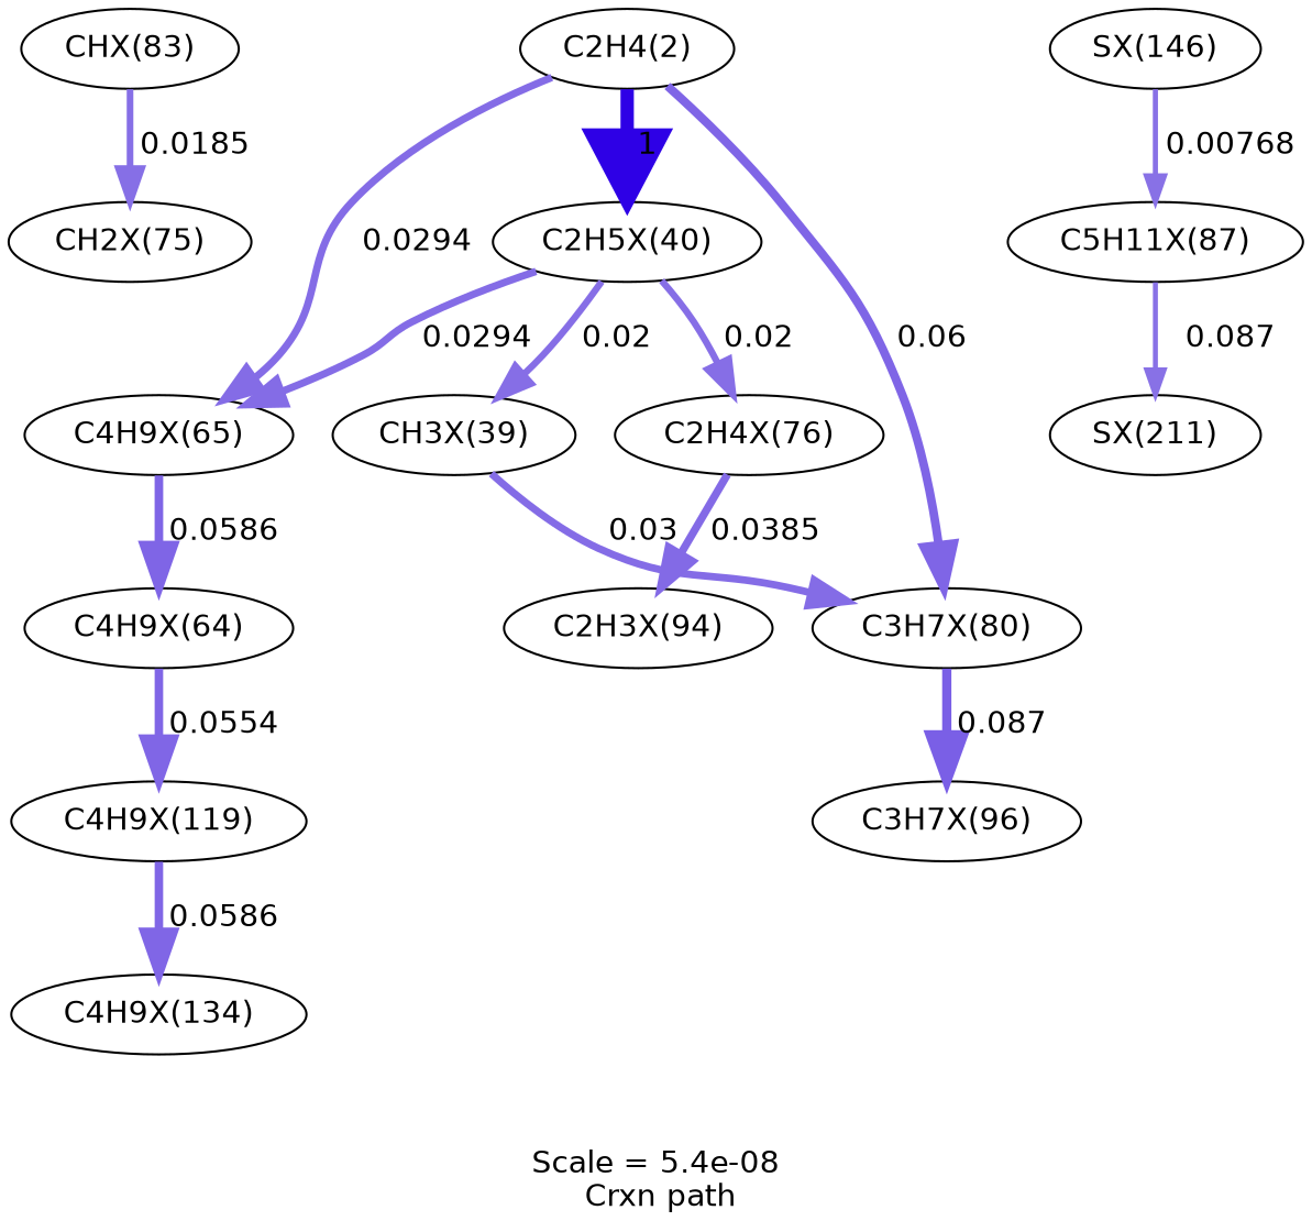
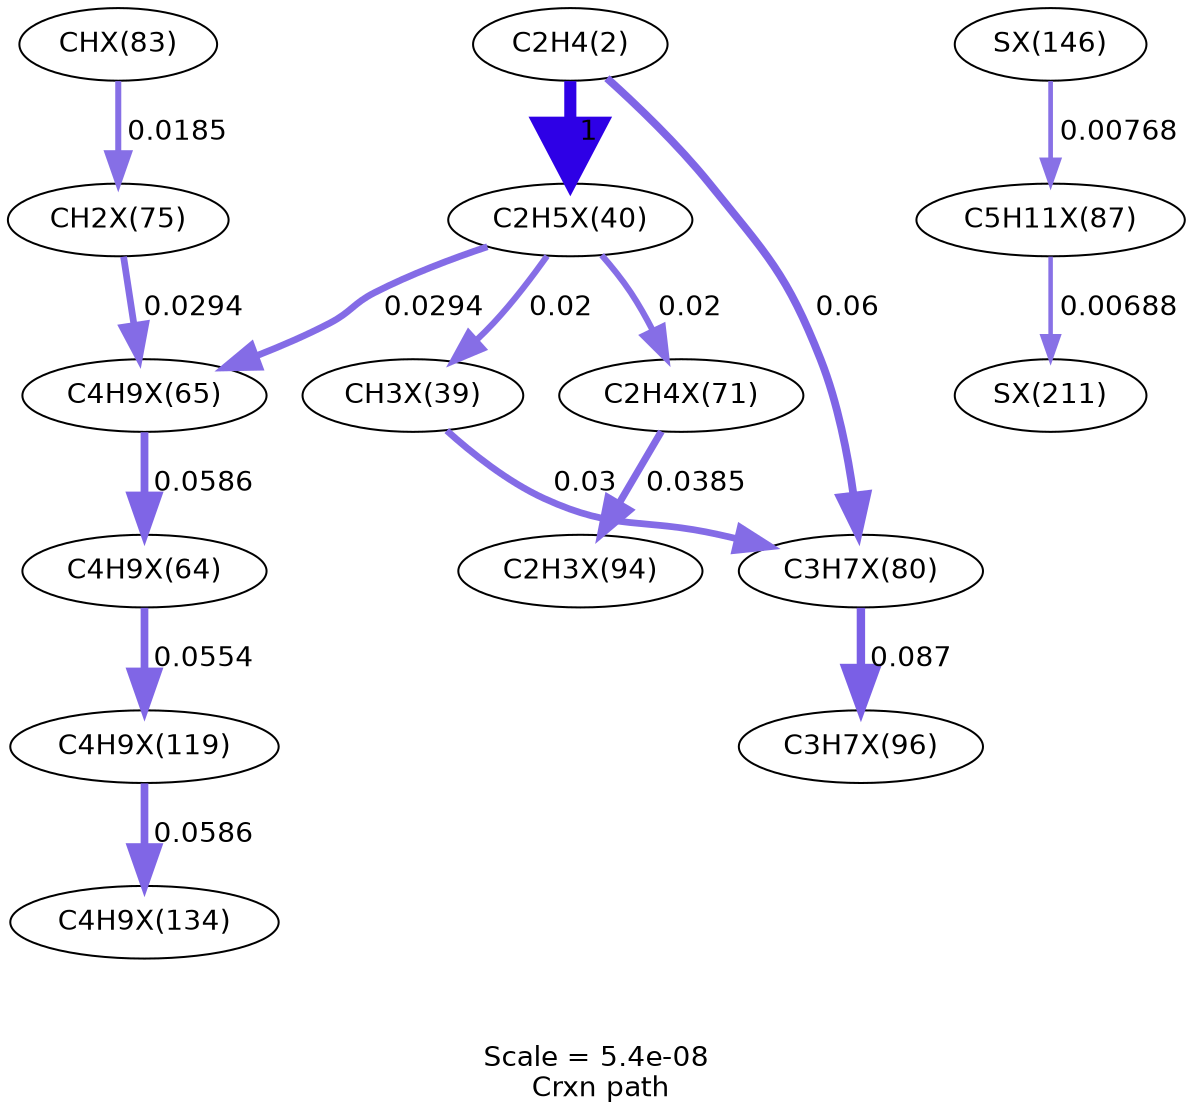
  digraph {
    fontname=Helvetica
    label="Scale = 5.4e-08\l Crxn path"
    node [fontname=Helvetica]
    edge [arrowsize=1.67 color="0.7, 0.529, 0.9" fontname=Helvetica style="setlinewidth(3.34)"]
    n1 [label="C2H4(2)"]
    n2 [label="C2H5X(40)"]
    n3 [label="C4H9X(65)"]
    n4 [label="C3H7X(80)"]
    n5 [label="CH3X(39)"]
-   n6 [label="C2H4X(76)"]
+   n6 [label="C2H4X(71)"]
    n7 [label="C4H9X(64)"]
    n8 [label="C3H7X(96)"]
    n9 [label="C2H3X(94)"]
    n10 [label="C4H9X(119)"]
    n11 [label="CHX(83)"]
    n12 [label="CH2X(75)"]
    n13 [label="C4H9X(134)"]
    n14 [label="SX(146)"]
    n15 [label="C5H11X(87)"]
    n16 [label="SX(211)"]
    n1 -> n2 [arrowsize=3 color="0.7, 1.5, 0.9" label=" 1" style="setlinewidth(6)"]
-   n1 -> n3 [label=" 0.0294"]
+   n12 -> n3 [label=" 0.0294"]
    n1 -> n4 [arrowsize=1.94 color="0.7, 0.56, 0.9" label=" 0.06" style="setlinewidth(3.88)"]
    n2 -> n3 [label=" 0.0294"]
    n2 -> n5 [arrowsize=1.52 color="0.7, 0.52, 0.9" label=" 0.02" style="setlinewidth(3.05)"]
    n2 -> n6 [arrowsize=1.52 color="0.7, 0.52, 0.9" label=" 0.02" style="setlinewidth(3.05)"]
    n3 -> n7 [arrowsize=1.93 color="0.7, 0.559, 0.9" label=" 0.0586" style="setlinewidth(3.86)"]
    n4 -> n8 [arrowsize=2.08 color="0.7, 0.587, 0.9" label=" 0.087" style="setlinewidth(4.16)"]
    n5 -> n4 [arrowsize=1.68 color="0.7, 0.53, 0.9" label=" 0.03" style="setlinewidth(3.35)"]
    n6 -> n9 [arrowsize=1.77 color="0.7, 0.539, 0.9" label=" 0.0385" style="setlinewidth(3.54)"]
    n7 -> n10 [arrowsize=1.91 color="0.7, 0.555, 0.9" label=" 0.0554" style="setlinewidth(3.82)"]
    n10 -> n13 [arrowsize=1.91 color="0.7, 0.555, 0.9" label=" 0.0586" style="setlinewidth(3.81)"]
    n11 -> n12 [arrowsize=1.49 color="0.7, 0.518, 0.9" label=" 0.0185" style="setlinewidth(2.99)"]
    n14 -> n15 [arrowsize=1.16 color="0.7, 0.508, 0.9" label=" 0.00768" style="setlinewidth(2.32)"]
-   n15 -> n16 [arrowsize=1.12 color="0.7, 0.507, 0.9" label=" 0.087" style="setlinewidth(2.24)"]
+   n15 -> n16 [arrowsize=1.12 color="0.7, 0.507, 0.9" label=" 0.00688" style="setlinewidth(2.24)"]
  }
